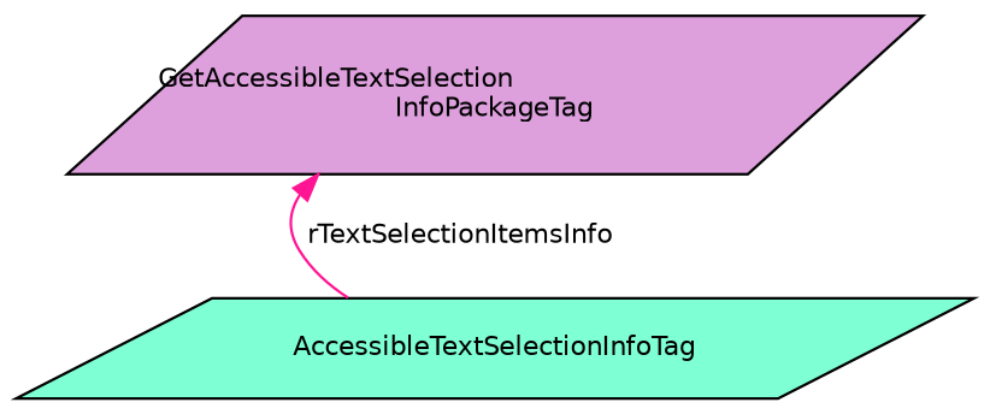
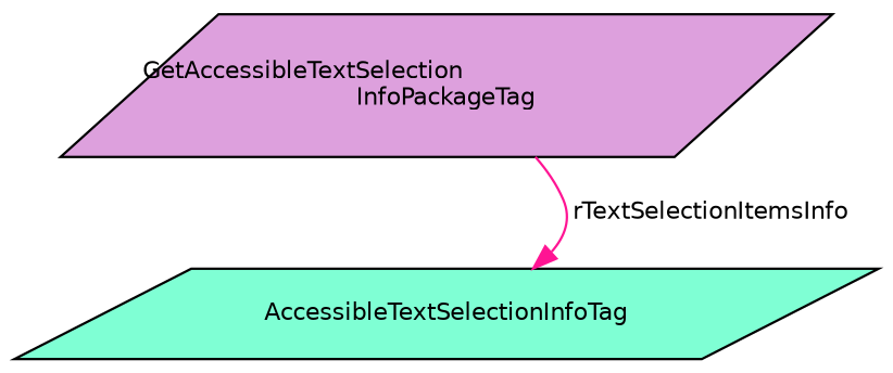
  digraph {
    node [color=black fontname=Helvetica fontsize=10 shape=parallelogram style=filled]
    n1 [fillcolor=plum fontcolor=black height=0.2 label="GetAccessibleTextSelection\lInfoPackageTag" width=0.4]
    n2 [fillcolor=aquamarine height=0.2 label=AccessibleTextSelectionInfoTag width=0.4]
-   n1 -> n2 [color=deeppink dir=back fontname=Helvetica fontsize=10 label=" rTextSelectionItemsInfo" labelfontname=Helvetica labelfontsize=10 style=solid]
+   n2 -> n1 [color=deeppink dir=back fontname=Helvetica fontsize=10 label=" rTextSelectionItemsInfo" labelfontname=Helvetica labelfontsize=10 style=solid]
  }
